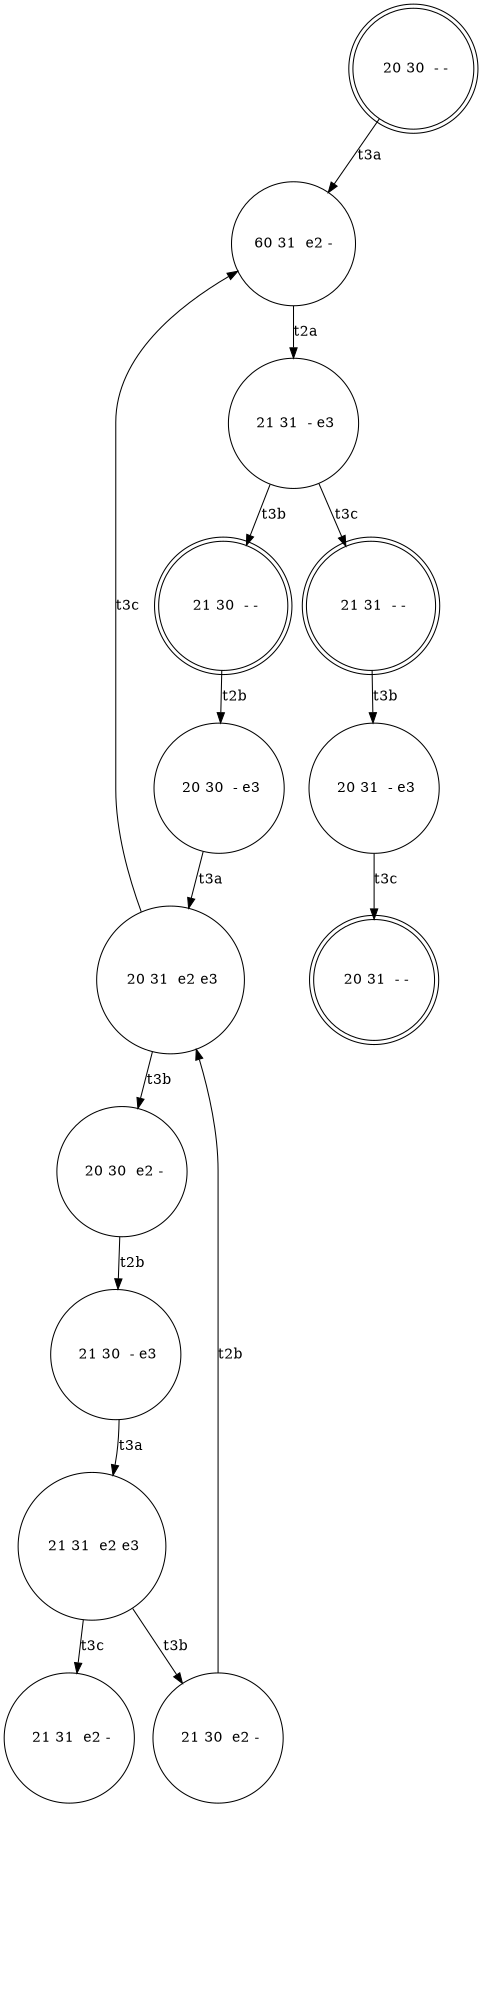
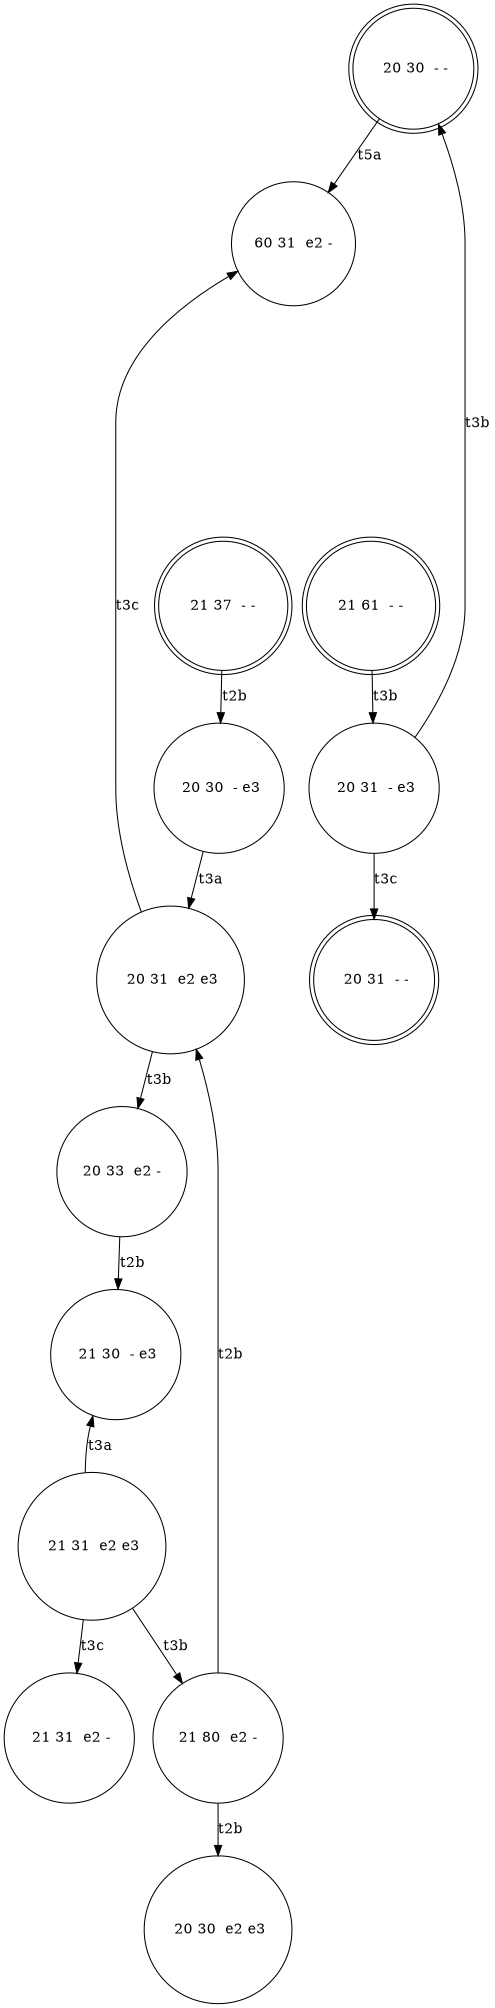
  digraph {
    node [shape=circle]
    " 20 30  - -" [shape=doublecircle]
    n2 [label="60 31  e2 -"]
-   " 21 31  - e3"
-   " 21 30  - -" [shape=doublecircle]
-   " 21 31  - -" [shape=doublecircle]
+   " 21 30  - -" [shape=doublecircle label="21 37  - -"]
+   " 21 31  - -" [shape=doublecircle label="21 61  - -"]
    " 20 30  - e3"
    " 20 31  - e3"
    " 20 31  e2 e3"
-   " 20 30  e2 -"
+   " 20 30  e2 -" [label="20 33  e2 -"]
    " 21 30  - e3"
    " 21 31  e2 e3"
    " 21 31  e2 -"
-   " 21 30  e2 -"
+   " 21 30  e2 -" [label="21 80  e2 -"]
+   " 20 30  e2 e3"
    " 20 31  - -" [shape=doublecircle]
-   " 20 30  - -" -> n2 [label=t3a]
-   n2 -> " 21 31  - e3" [label=t2a]
-   " 21 31  - e3" -> " 21 30  - -" [label=t3b]
-   " 21 31  - e3" -> " 21 31  - -" [label=t3c]
+   " 20 30  - -" -> n2 [label=t5a]
    " 21 30  - -" -> " 20 30  - e3" [label=t2b]
    " 21 31  - -" -> " 20 31  - e3" [label=t3b]
    " 20 30  - e3" -> " 20 31  e2 e3" [label=t3a]
+   " 20 31  - e3" -> " 20 30  - -" [label=t3b]
    " 20 31  - e3" -> " 20 31  - -" [label=t3c]
    " 20 31  e2 e3" -> n2 [label=t3c]
    " 20 31  e2 e3" -> " 20 30  e2 -" [label=t3b]
    " 20 30  e2 -" -> " 21 30  - e3" [label=t2b]
-   " 21 30  - e3" -> " 21 31  e2 e3" [label=t3a]
+   " 21 31  e2 e3" -> " 21 30  - e3" [label=t3a]
    " 21 31  e2 e3" -> " 21 31  e2 -" [label=t3c]
    " 21 31  e2 e3" -> " 21 30  e2 -" [label=t3b]
    " 21 30  e2 -" -> " 20 31  e2 e3" [label=t2b]
+   " 21 30  e2 -" -> " 20 30  e2 e3" [label=t2b]
  }
